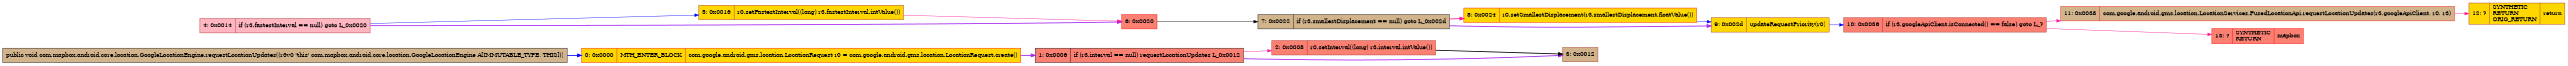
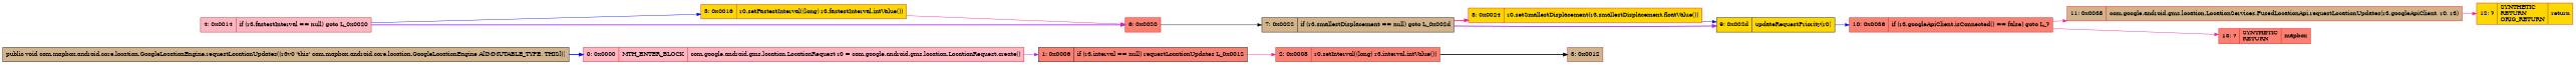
  digraph {
    rankdir=LR
    node [color=brown fillcolor=salmon shape=record style=filled]
    edge [color=deeppink style=solid]
-   n1 [color=red fillcolor=gold label="{0\:\ 0x0000|MTH_ENTER_BLOCK\l|com.google.android.gms.location.LocationRequest r0 = com.google.android.gms.location.LocationRequest.create()\l}"]
+   n1 [color=red fillcolor=lightpink label="{0\:\ 0x0000|MTH_ENTER_BLOCK\l|com.google.android.gms.location.LocationRequest r0 = com.google.android.gms.location.LocationRequest.create()\l}"]
    n2 [color=black label="{1\:\ 0x0006|if (r3.interval == null) requestLocationUpdates L_0x0012\l}"]
    n3 [label="{2\:\ 0x0008|r0.setInterval((long) r3.interval.intValue())\l}"]
    n4 [fillcolor=tan label="{3\:\ 0x0012}"]
    n5 [fillcolor=lightpink label="{4\:\ 0x0014|if (r3.fastestInterval == null) goto L_0x0020\l}"]
    n6 [fillcolor=gold label="{5\:\ 0x0016|r0.setFastestInterval((long) r3.fastestInterval.intValue())\l}"]
    n7 [color=red label="{6\:\ 0x0020}"]
    n8 [color=black fillcolor=tan label="{7\:\ 0x0022|if (r3.smallestDisplacement == null) goto L_0x002d\l}"]
    n9 [color=red fillcolor=gold label="{8\:\ 0x0024|r0.setSmallestDisplacement(r3.smallestDisplacement.floatValue())\l}"]
-   n10 [fillcolor=gold label="{9\:\ 0x002d|updateRequestPriority(r0)\l}"]
+   n10 [color=black fillcolor=gold label="{9\:\ 0x002d|updateRequestPriority(r0)\l}"]
    n11 [label="{10\:\ 0x0036|if (r3.googleApiClient.isConnected() == false) goto L_?\l}"]
    n12 [color=red fillcolor=tan label="{11\:\ 0x0038|com.google.android.gms.location.LocationServices.FusedLocationApi.requestLocationUpdates(r3.googleApiClient, r0, r3)\l}"]
    n13 [color=red label="{13\:\ ?|SYNTHETIC\lRETURN\l|mapbox\l}"]
    n14 [fillcolor=gold label="{12\:\ ?|SYNTHETIC\lRETURN\lORIG_RETURN\l|return\l}"]
    n15 [color=black fillcolor=tan label="{public void com.mapbox.android.core.location.GoogleLocationEngine.requestLocationUpdates((r3v0 'this' com.mapbox.android.core.location.GoogleLocationEngine A[IMMUTABLE_TYPE, THIS])) }"]
-   n1 -> n2 [color=purple style=bold]
+   n1 -> n2 [color=purple]
    n2 -> n3
-   n2 -> n4 [color=purple style=bold]
    n3 -> n4 [color=black style=bold]
    n5 -> n6 [color=blue]
    n5 -> n7 [color=purple style=bold]
    n6 -> n7
    n7 -> n8 [color=black]
    n8 -> n9 [style=bold]
    n8 -> n10 [color=purple style=bold]
    n9 -> n10 [color=blue]
    n10 -> n11 [color=blue]
    n11 -> n12
    n11 -> n13
    n12 -> n14
    n15 -> n1 [color=blue style=bold]
  }
